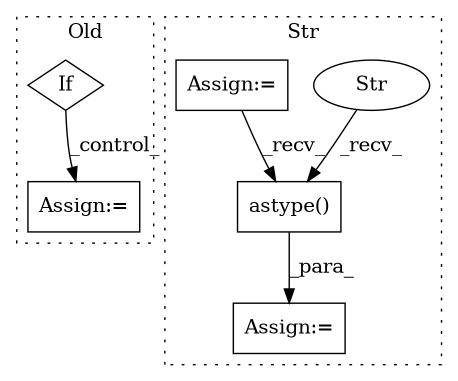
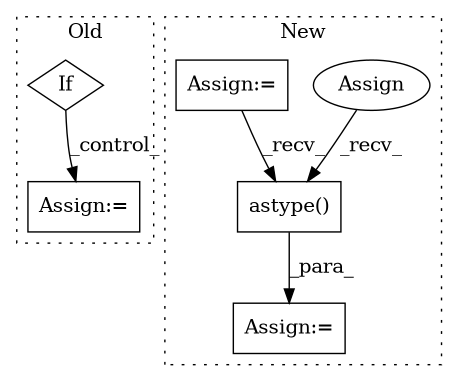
  digraph {
    node [a=68 l=3 shape=box]
    n1 [a=96 label=If s=2167 shape=diamond]
    n2 [label="Assign:=" s=2562]
    n3 [a=75 l="33,1" label="astype()" s="2952,2992"]
    n4 [label="Assign:=" s=2949]
-   n5 [a=66 l=7 label=Str s=2985 shape=ellipse]
+   n5 [a=66 l=7 label=Assign s=2985 shape=ellipse]
    n6 [label="Assign:=" s=2846]
    subgraph cluster_1 {
      label=Old
      style=dotted
      n1
      n2
    }
    subgraph cluster_2 {
-     label=Str
+     label=New
      style=dotted
      n3
      n4
      n5
      n6
    }
    n1 -> n2 [label=_control_]
    n3 -> n4 [label=_para_]
    n5 -> n3 [label=_recv_]
    n6 -> n3 [label=_recv_]
  }
